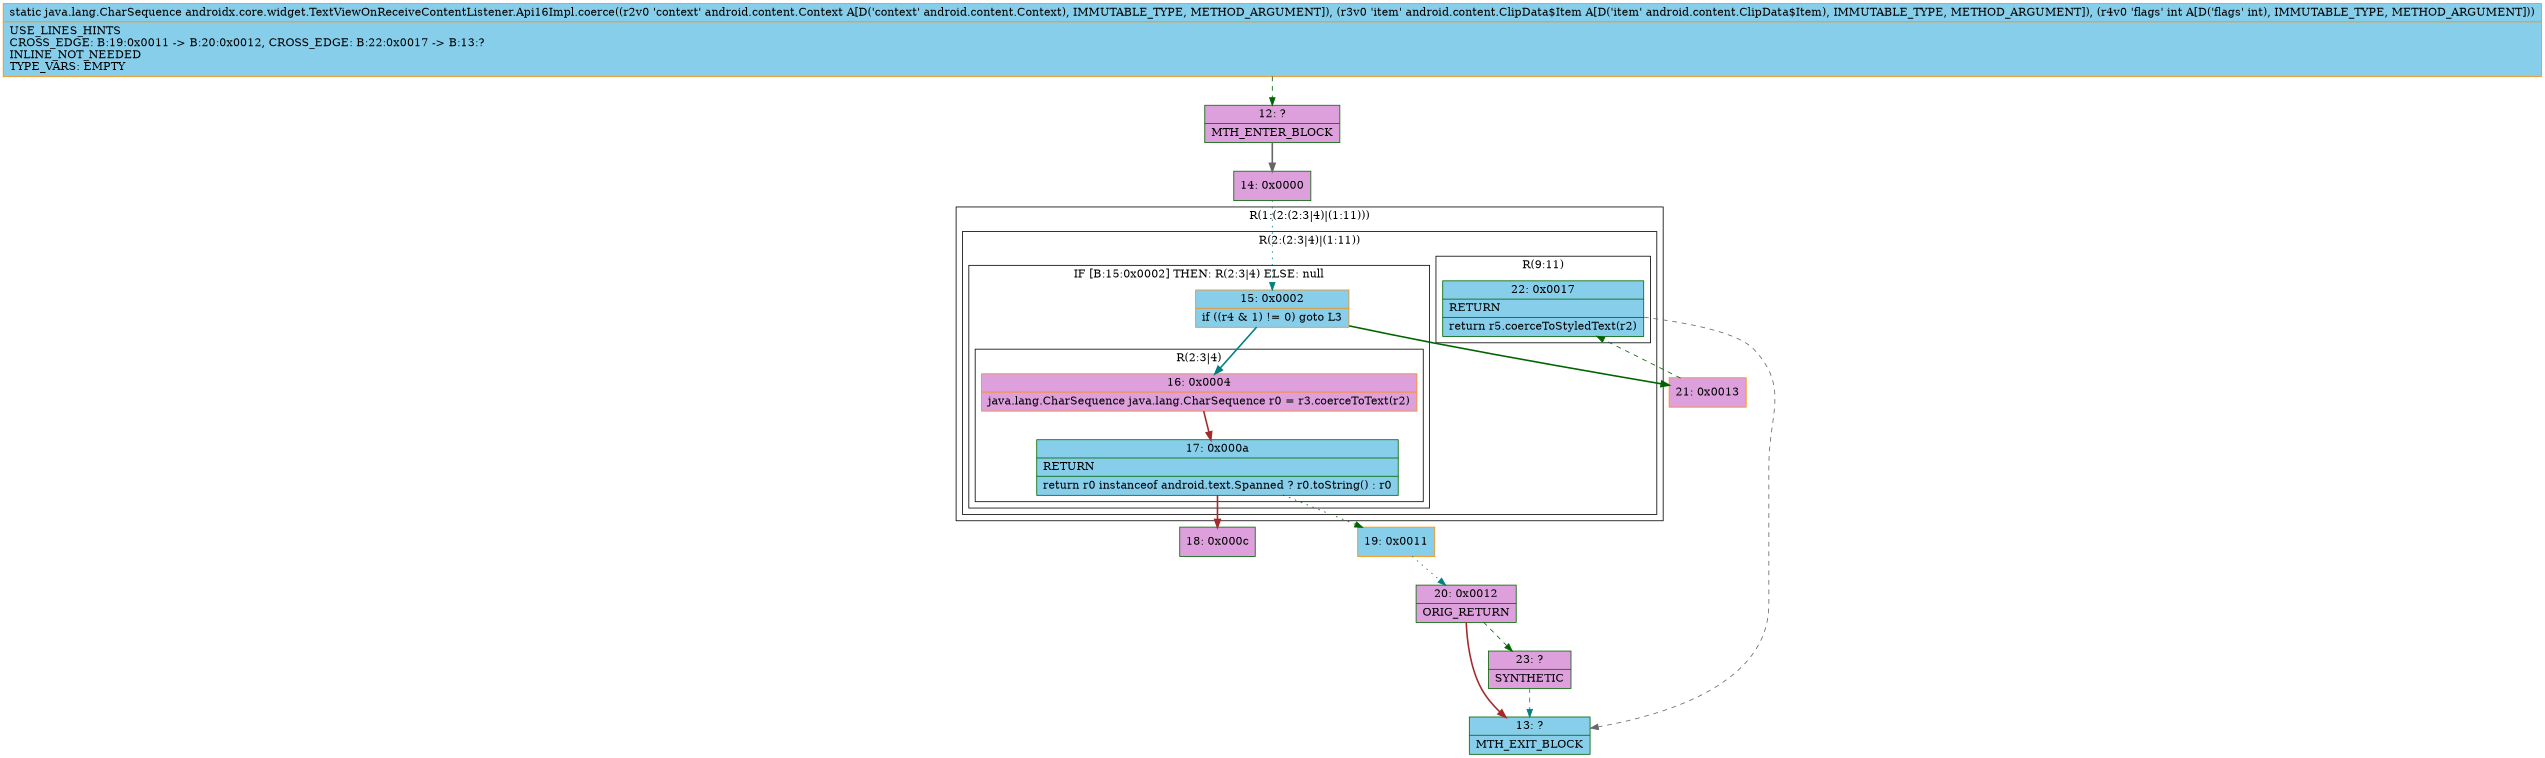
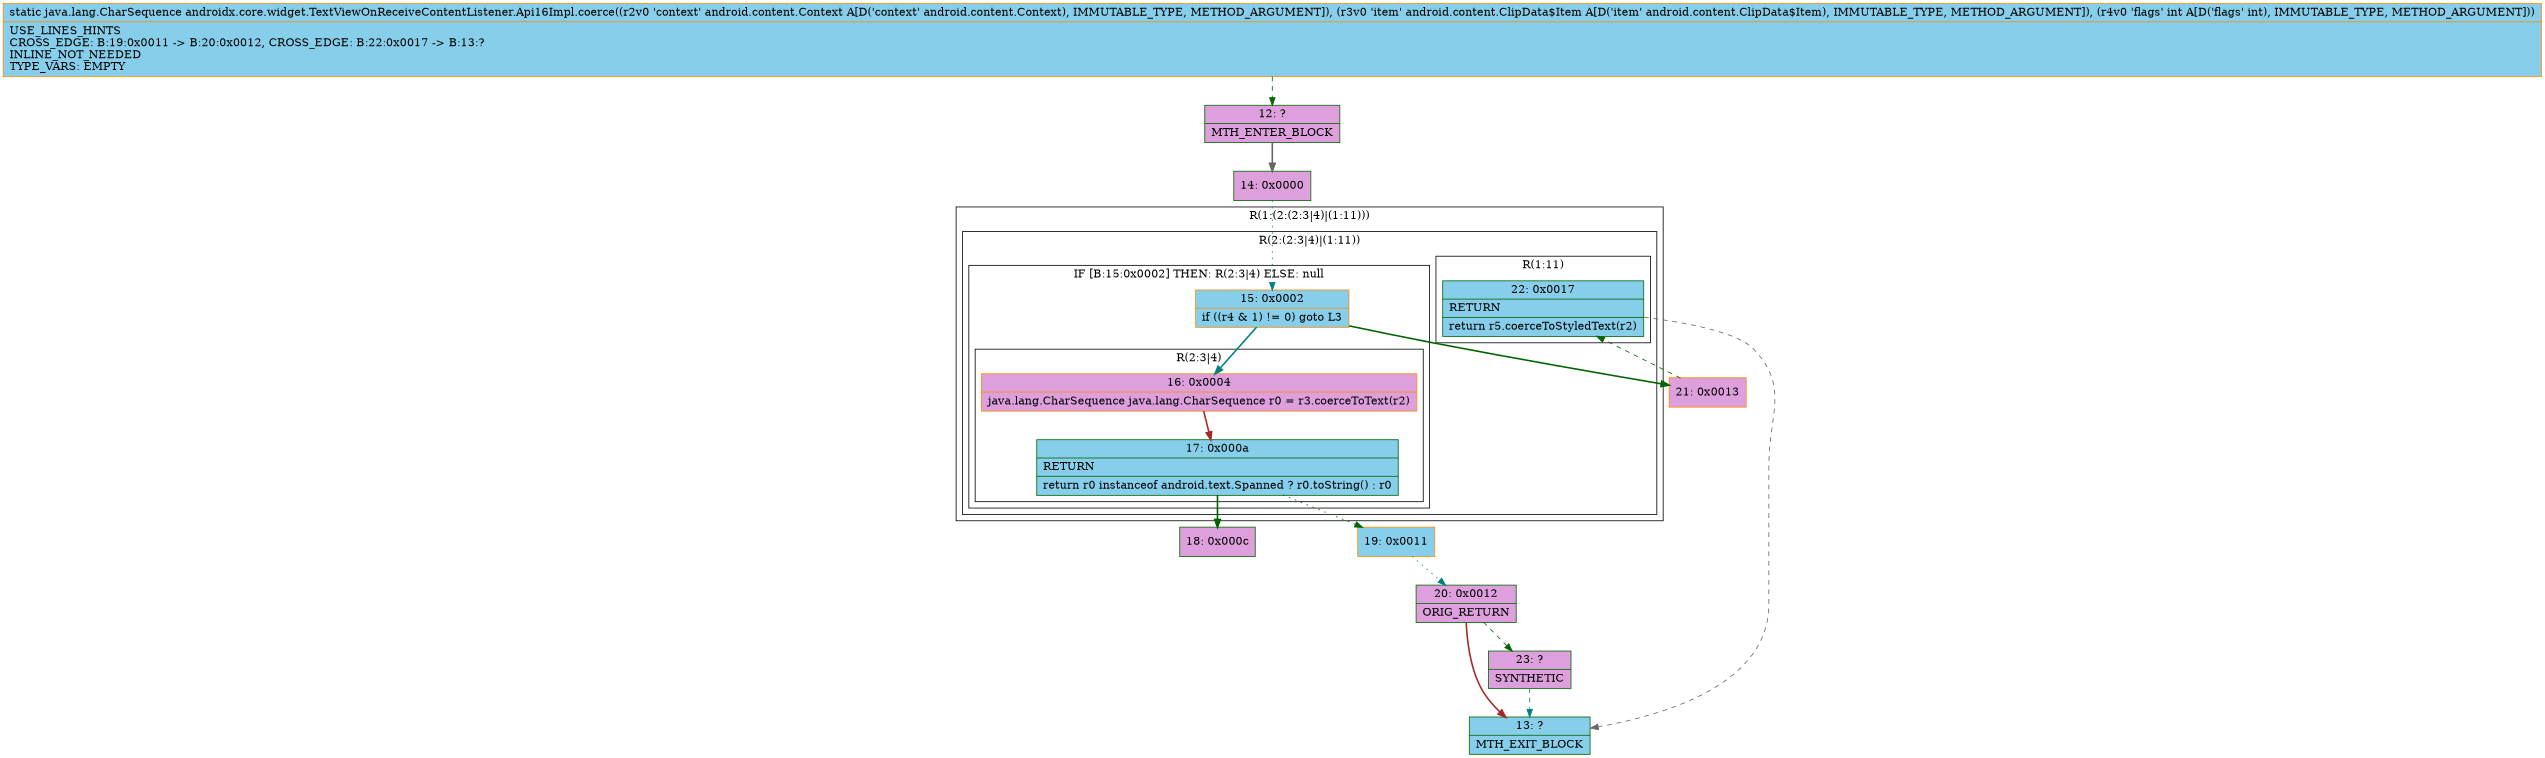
  digraph {
    node [color=darkgreen fillcolor=plum shape=record style=filled]
    edge [color=darkgreen style=bold]
    n1 [color=darkorange label="{16\:\ 0x0004|java.lang.CharSequence java.lang.CharSequence r0 = r3.coerceToText(r2)\l}"]
    n2 [fillcolor=skyblue label="{17\:\ 0x000a|RETURN\l|return r0 instanceof android.text.Spanned ? r0.toString() : r0\l}"]
    n3 [color=darkorange fillcolor=skyblue label="{15\:\ 0x0002|if ((r4 & 1) != 0) goto L3\l}"]
    n4 [fillcolor=skyblue label="{22\:\ 0x0017|RETURN\l|return r5.coerceToStyledText(r2)\l}"]
    n5 [label="{18\:\ 0x000c}"]
    n6 [color=darkorange fillcolor=skyblue label="{19\:\ 0x0011}"]
    n7 [color=darkorange label="{21\:\ 0x0013}"]
    n8 [fillcolor=skyblue label="{13\:\ ?|MTH_EXIT_BLOCK\l}"]
    n9 [label="{20\:\ 0x0012|ORIG_RETURN\l}"]
    n10 [label="{12\:\ ?|MTH_ENTER_BLOCK\l}"]
    n11 [label="{14\:\ 0x0000}"]
    n12 [label="{23\:\ ?|SYNTHETIC\l}"]
    n13 [color=darkorange fillcolor=skyblue label="{static java.lang.CharSequence androidx.core.widget.TextViewOnReceiveContentListener.Api16Impl.coerce((r2v0 'context' android.content.Context A[D('context' android.content.Context), IMMUTABLE_TYPE, METHOD_ARGUMENT]), (r3v0 'item' android.content.ClipData$Item A[D('item' android.content.ClipData$Item), IMMUTABLE_TYPE, METHOD_ARGUMENT]), (r4v0 'flags' int A[D('flags' int), IMMUTABLE_TYPE, METHOD_ARGUMENT]))  | USE_LINES_HINTS\lCROSS_EDGE: B:19:0x0011 \-\> B:20:0x0012, CROSS_EDGE: B:22:0x0017 \-\> B:13:?\lINLINE_NOT_NEEDED\lTYPE_VARS: EMPTY\l}"]
    subgraph cluster_1 {
      label="R(1:(2:(2:3|4)|(1:11)))"
      subgraph cluster_2 {
        label="R(2:(2:3|4)|(1:11))"
        subgraph cluster_3 {
          label="IF [B:15:0x0002] THEN: R(2:3|4) ELSE: null"
          n3
          subgraph cluster_4 {
            label="R(2:3|4)"
            n1
            n2
          }
        }
        subgraph cluster_5 {
-         label="R(9:11)"
+         label="R(1:11)"
          n4
        }
      }
    }
    n1 -> n2 [color=brown]
-   n2 -> n5 [color=brown]
+   n2 -> n5
    n2 -> n6 [style=dotted]
    n3 -> n1 [color=teal]
    n3 -> n7
    n4 -> n8 [color=gray40 style=dashed]
    n6 -> n9 [color=teal style=dotted]
    n7 -> n4 [style=dashed]
    n9 -> n8 [color=brown]
    n9 -> n12 [style=dashed]
    n10 -> n11 [color=gray40]
    n11 -> n3 [color=teal style=dotted]
    n12 -> n8 [color=teal style=dashed]
    n13 -> n10 [style=dashed]
  }
